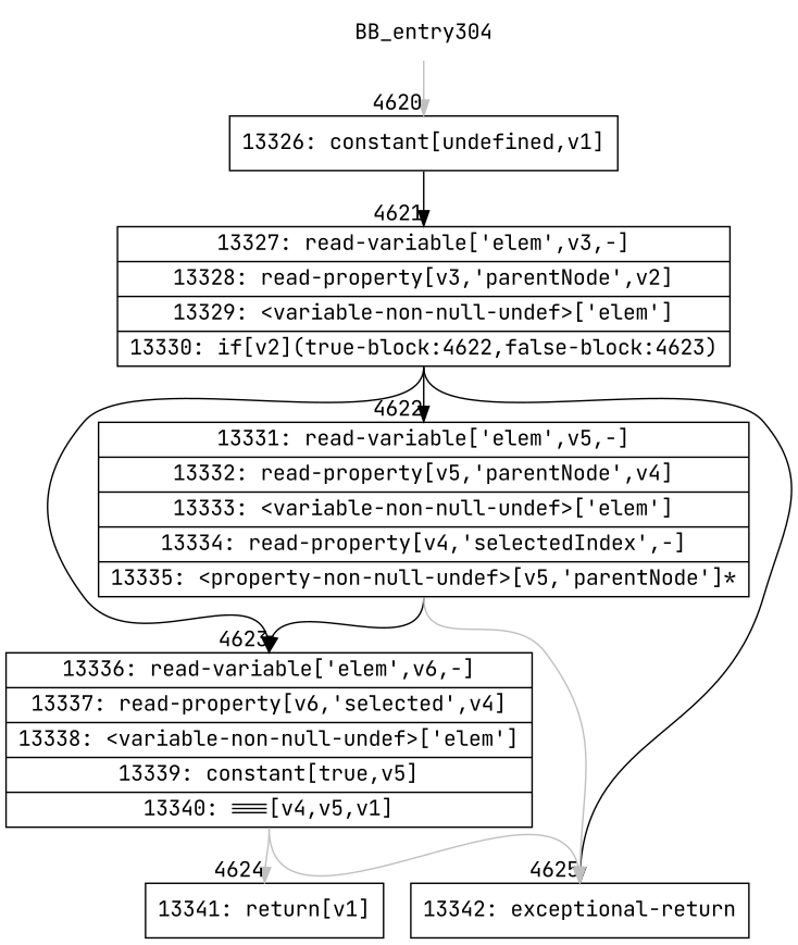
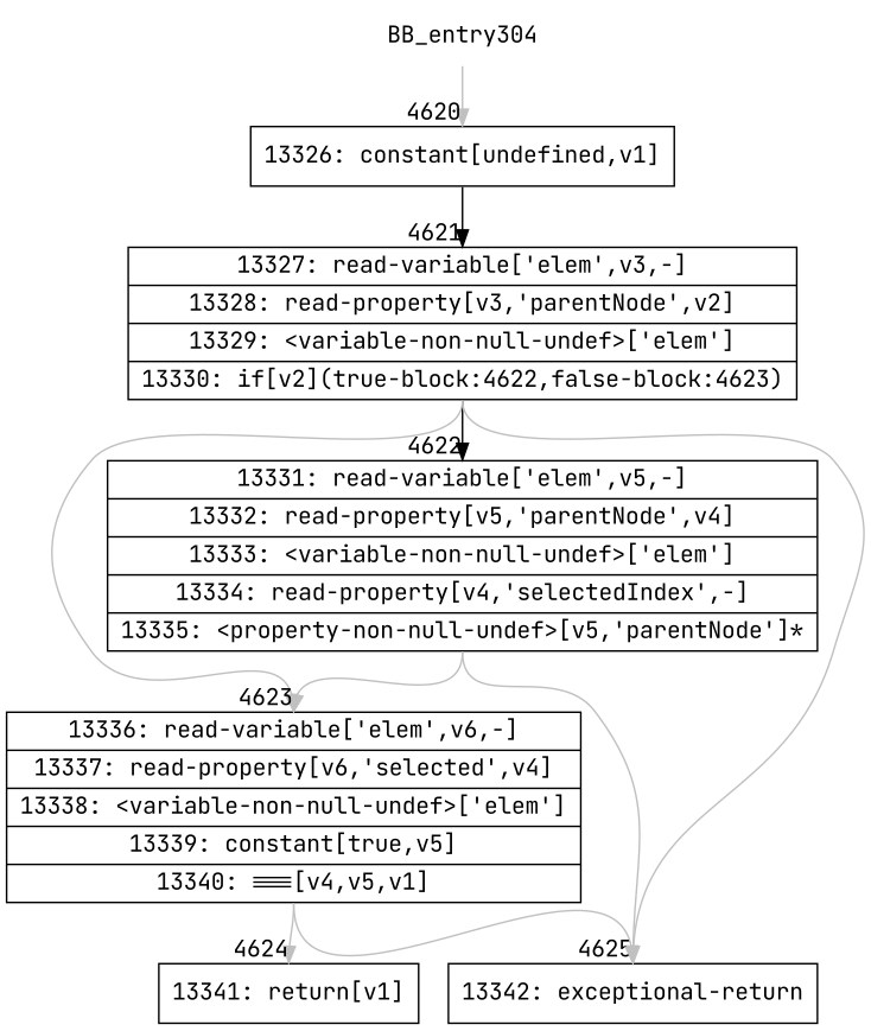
  digraph {
    fontname="JetBrains Mono"
    rankdir=TD
    node [fontname="JetBrains Mono" shape=record]
    edge [color=gray fontname="JetBrains Mono" headport=n tailport=s]
    BB_entry304 [shape=none]
    n2 [label="{13326: constant[undefined,v1]}"]
    n3 [label="{13327: read-variable['elem',v3,-]|13328: read-property[v3,'parentNode',v2]|13329: \<variable-non-null-undef\>['elem']|13330: if[v2](true-block:4622,false-block:4623)}"]
    n4 [label="{13331: read-variable['elem',v5,-]|13332: read-property[v5,'parentNode',v4]|13333: \<variable-non-null-undef\>['elem']|13334: read-property[v4,'selectedIndex',-]|13335: \<property-non-null-undef\>[v5,'parentNode']*}"]
    n5 [label="{13336: read-variable['elem',v6,-]|13337: read-property[v6,'selected',v4]|13338: \<variable-non-null-undef\>['elem']|13339: constant[true,v5]|13340: ===[v4,v5,v1]}"]
    n6 [label="{13342: exceptional-return}"]
    n7 [label="{13341: return[v1]}"]
    BB_entry304 -> n2 [headlabel="    4620"]
    n2 -> n3 [headlabel="      4621" color=""]
    n3 -> n4 [headlabel="      4622" color=""]
-   n3 -> n5 [headlabel="      4623" color=""]
-   n3 -> n6 [color=black headlabel="      4625"]
-   n4 -> n5 [color=""]
+   n3 -> n5 [headlabel="      4623"]
+   n3 -> n6 [headlabel="      4625"]
+   n4 -> n5
    n4 -> n6
    n5 -> n6
    n5 -> n7 [headlabel="      4624"]
  }
